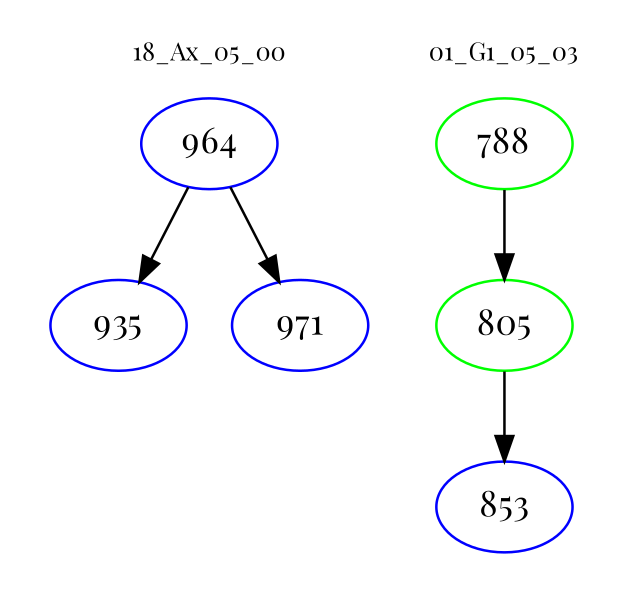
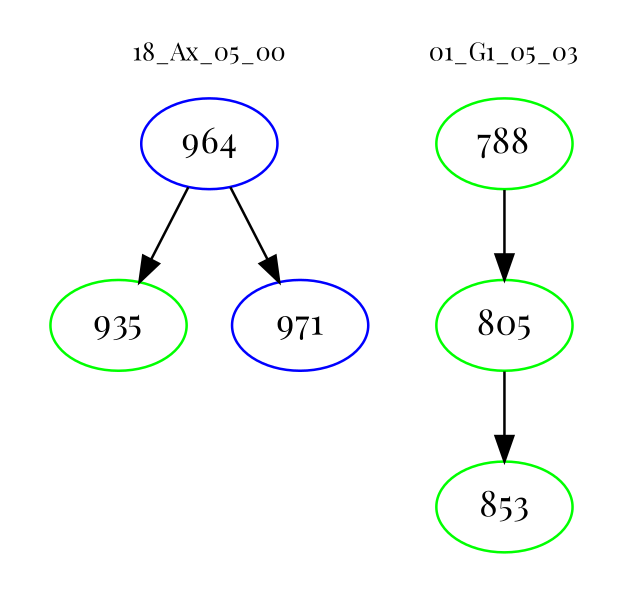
  digraph {
    fontname="Playfair Display"
    node [color=blue fontname="Playfair Display"]
    edge [color=black fontname="Playfair Display"]
    n1 [label=964]
-   n2 [label=935]
+   n2 [color=green label=935]
    n3 [label=971]
    n4 [color=green label=805]
    n5 [color=green label=788]
-   n6 [label=853]
+   n6 [color=green label=853]
    subgraph cluster_1 {
      color=white
      fontsize=10
      label="18_Ax_05_00"
      n1
      n2
      n3
    }
    subgraph cluster_2 {
      color=white
      fontsize=10
      label="01_G1_05_03"
      n4
      n5
      n6
    }
    n1 -> n2
    n1 -> n3
    n4 -> n6
    n5 -> n4
  }
